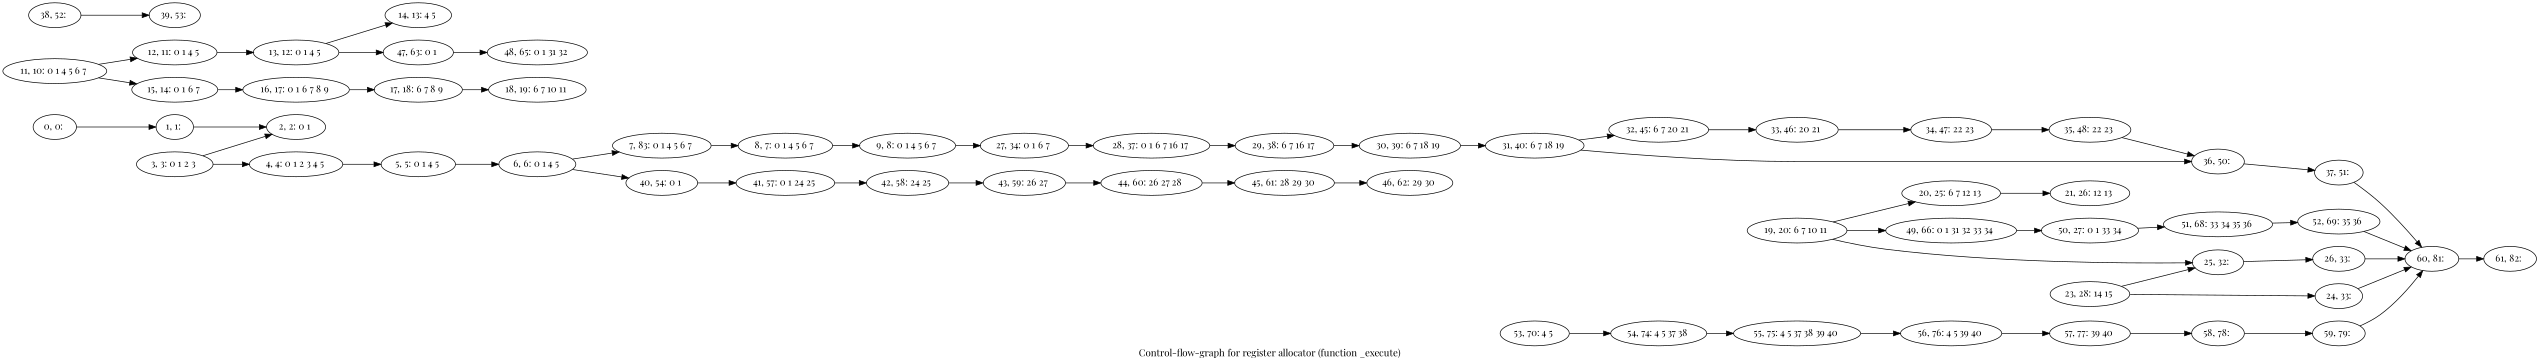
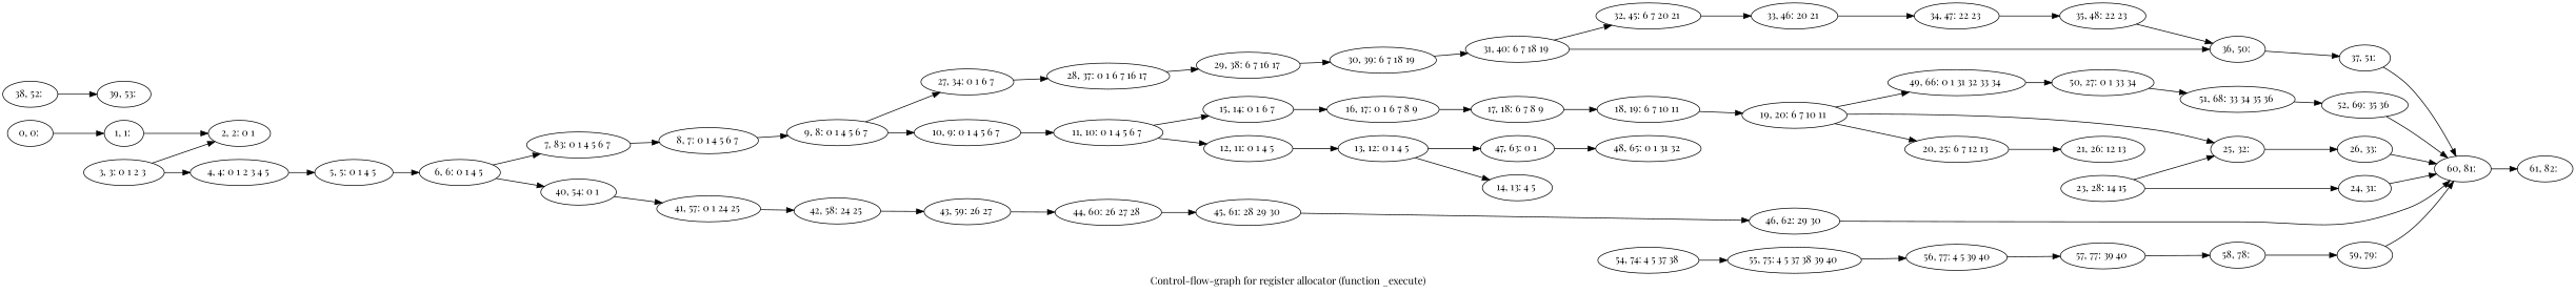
  digraph {
    fontname="Playfair Display"
    label="Control-flow-graph for register allocator (function _execute)"
    rankdir=LR
    node [fontname="Playfair Display"]
    edge [fontname="Playfair Display"]
    n1 [label="0, 0: "]
    n2 [label="1, 1: "]
    n3 [label="2, 2: 0 1 "]
    n4 [label="3, 3: 0 1 2 3 "]
    n5 [label="4, 4: 0 1 2 3 4 5 "]
    n6 [label="5, 5: 0 1 4 5 "]
    n7 [label="6, 6: 0 1 4 5 "]
    n8 [label="7, 83: 0 1 4 5 6 7 "]
    n9 [label="40, 54: 0 1 "]
    n10 [label="8, 7: 0 1 4 5 6 7 "]
    n11 [label="41, 57: 0 1 24 25 "]
    n12 [label="9, 8: 0 1 4 5 6 7 "]
+   n13 [label="10, 9: 0 1 4 5 6 7 "]
    n14 [label="27, 34: 0 1 6 7 "]
    n15 [label="11, 10: 0 1 4 5 6 7 "]
    n16 [label="28, 37: 0 1 6 7 16 17 "]
    n17 [label="12, 11: 0 1 4 5 "]
    n18 [label="15, 14: 0 1 6 7 "]
    n19 [label="13, 12: 0 1 4 5 "]
    n20 [label="16, 17: 0 1 6 7 8 9 "]
    n21 [label="14, 13: 4 5 "]
    n22 [label="47, 63: 0 1 "]
    n23 [label="48, 65: 0 1 31 32 "]
-   n24 [label="53, 70: 4 5 "]
    n25 [label="54, 74: 4 5 37 38 "]
    n26 [label="17, 18: 6 7 8 9 "]
    n27 [label="18, 19: 6 7 10 11 "]
    n28 [label="19, 20: 6 7 10 11 "]
    n29 [label="20, 25: 6 7 12 13 "]
    n30 [label="25, 32: "]
    n31 [label="49, 66: 0 1 31 32 33 34 "]
    n32 [label="21, 26: 12 13 "]
    n33 [label="26, 33: "]
    n34 [label="23, 28: 14 15 "]
-   n35 [label="24, 33:"]
+   n35 [label="24, 31: "]
    n36 [label="60, 81: "]
    n37 [label="61, 82: "]
    n38 [label="29, 38: 6 7 16 17 "]
    n39 [label="30, 39: 6 7 18 19 "]
    n40 [label="31, 40: 6 7 18 19 "]
    n41 [label="32, 45: 6 7 20 21 "]
    n42 [label="36, 50: "]
    n43 [label="33, 46: 20 21 "]
    n44 [label="37, 51: "]
    n45 [label="34, 47: 22 23 "]
    n46 [label="35, 48: 22 23 "]
    n47 [label="38, 52: "]
    n48 [label="39, 53: "]
    n49 [label="42, 58: 24 25 "]
    n50 [label="43, 59: 26 27 "]
    n51 [label="44, 60: 26 27 28 "]
    n52 [label="45, 61: 28 29 30 "]
    n53 [label="46, 62: 29 30 "]
    n54 [label="50, 27: 0 1 33 34"]
    n55 [label="51, 68: 33 34 35 36 "]
    n56 [label="52, 69: 35 36 "]
    n57 [label="55, 75: 4 5 37 38 39 40 "]
-   n58 [label="56, 76: 4 5 39 40 "]
+   n58 [label="56, 77: 4 5 39 40"]
    n59 [label="57, 77: 39 40 "]
    n60 [label="58, 78: "]
    n61 [label="59, 79: "]
    n1 -> n2
    n2 -> n3
    n4 -> n3
    n4 -> n5
    n5 -> n6
    n6 -> n7
    n7 -> n8
    n7 -> n9
    n8 -> n10
    n9 -> n11
    n10 -> n12
    n11 -> n49
+   n12 -> n13
    n12 -> n14
+   n13 -> n15
    n14 -> n16
    n15 -> n17
    n15 -> n18
    n16 -> n38
    n17 -> n19
    n18 -> n20
    n19 -> n21
    n19 -> n22
    n20 -> n26
    n22 -> n23
-   n24 -> n25
    n25 -> n57
    n26 -> n27
+   n27 -> n28
    n28 -> n29
    n28 -> n30
    n28 -> n31
    n29 -> n32
    n30 -> n33
    n31 -> n54
    n33 -> n36
    n34 -> n30
    n34 -> n35
    n35 -> n36
    n36 -> n37
    n38 -> n39
    n39 -> n40
    n40 -> n41
    n40 -> n42
    n41 -> n43
    n42 -> n44
    n43 -> n45
    n44 -> n36
    n45 -> n46
    n46 -> n42
    n47 -> n48
    n49 -> n50
    n50 -> n51
    n51 -> n52
    n52 -> n53
+   n53 -> n36
    n54 -> n55
    n55 -> n56
    n56 -> n36
    n57 -> n58
    n58 -> n59
    n59 -> n60
    n60 -> n61
    n61 -> n36
  }
